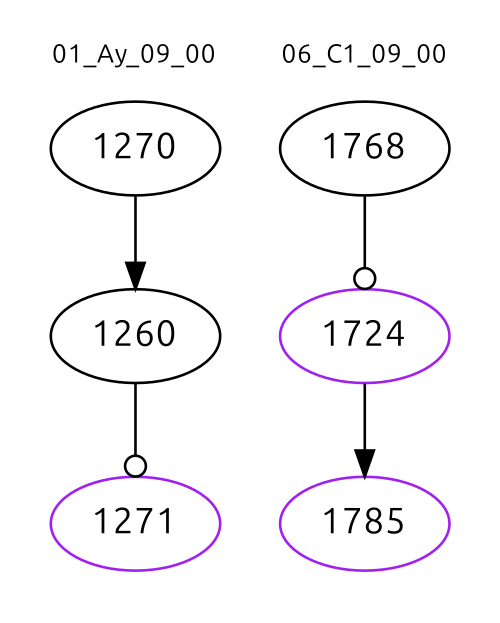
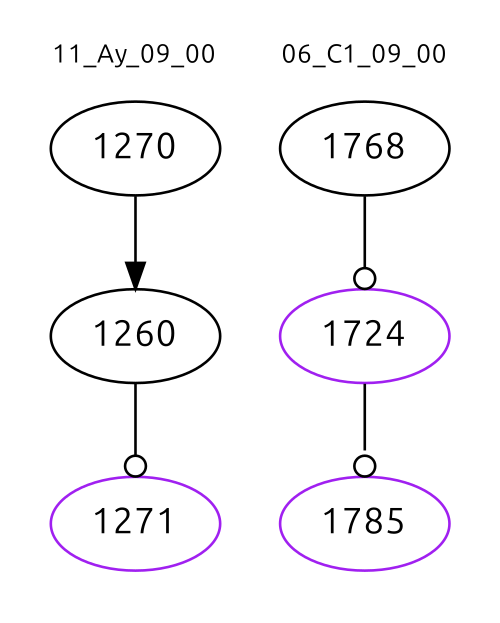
  digraph {
    fontname=Ubuntu
    node [color=black fontname=Ubuntu]
    edge [arrowhead=normal color=black fontname=Ubuntu]
    n1 [label=1270]
    n2 [label=1260]
    n3 [color=purple label=1271]
    n4 [label=1768]
    n5 [color=purple label=1724]
    n6 [color=purple label=1785]
    subgraph cluster_1 {
      color=white
      fontsize=10
-     label="01_Ay_09_00"
+     label="11_Ay_09_00"
      n1
      n2
      n3
    }
    subgraph cluster_2 {
      color=white
      fontsize=10
      label="06_C1_09_00"
      n4
      n5
      n6
    }
    n1 -> n2
    n2 -> n3 [arrowhead=odot]
    n4 -> n5 [arrowhead=odot]
-   n5 -> n6
+   n5 -> n6 [arrowhead=odot]
  }
